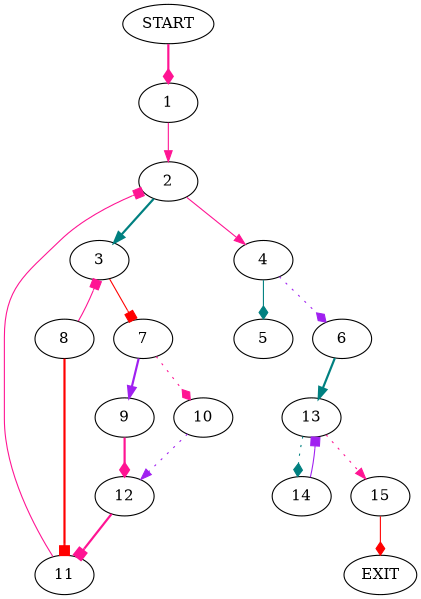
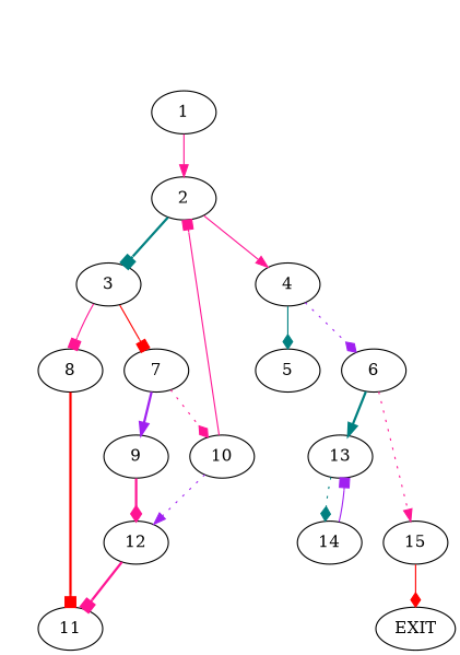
  digraph {
    edge [arrowhead=diamond color=deeppink style=solid]
-   n1 [label=START]
    1
    2
    n4 [label=EXIT]
    3
    4
    7
    8
    5
    6
    9
    10
    11
    13
    14
    15
    12
-   n1 -> 1 [style=bold]
    1 -> 2 [arrowhead=normal]
-   2 -> 3 [arrowhead=normal color=teal style=bold]
+   2 -> 3 [arrowhead=box color=teal style=bold]
    2 -> 4 [arrowhead=normal]
    3 -> 7 [arrowhead=box color=red]
-   8 -> 3 [arrowhead=box]
+   3 -> 8 [arrowhead=box]
    4 -> 5 [color=teal]
    4 -> 6 [color=purple style=dotted]
    7 -> 9 [arrowhead=normal color=purple style=bold]
    7 -> 10 [style=dotted]
    8 -> 11 [arrowhead=box color=red style=bold]
    6 -> 13 [arrowhead=normal color=teal style=bold]
    9 -> 12 [style=bold]
    10 -> 12 [arrowhead=normal color=purple style=dotted]
-   11 -> 2 [arrowhead=box]
+   10 -> 2 [arrowhead=box]
    13 -> 14 [color=teal style=dotted]
-   13 -> 15 [arrowhead=normal style=dotted]
+   6 -> 15 [arrowhead=normal style=dotted]
    14 -> 13 [arrowhead=box color=purple]
    15 -> n4 [color=red]
    12 -> 11 [arrowhead=box style=bold]
  }
